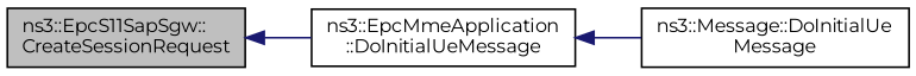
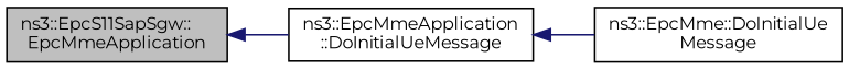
  digraph {
    fontname=Montserrat
    rankdir=LR
    node [color=black fillcolor=white fontname=Montserrat fontsize=10 shape=record style=filled]
    edge [color=midnightblue dir=back fontname=Montserrat fontsize=10 labelfontname=Helvetica labelfontsize=10 style=solid]
-   n1 [fillcolor=grey75 fontcolor=black height=0.2 label="ns3::EpcS11SapSgw::\lCreateSessionRequest" width=0.4]
+   n1 [fillcolor=grey75 fontcolor=black height=0.2 label="ns3::EpcS11SapSgw::\lEpcMmeApplication" width=0.4]
    n2 [height=0.2 label="ns3::EpcMmeApplication\l::DoInitialUeMessage" width=0.4]
-   n3 [height=0.2 label="ns3::Message::DoInitialUe\lMessage" width=0.4]
+   n3 [height=0.2 label="ns3::EpcMme::DoInitialUe\lMessage" width=0.4]
    n1 -> n2
    n2 -> n3
  }
